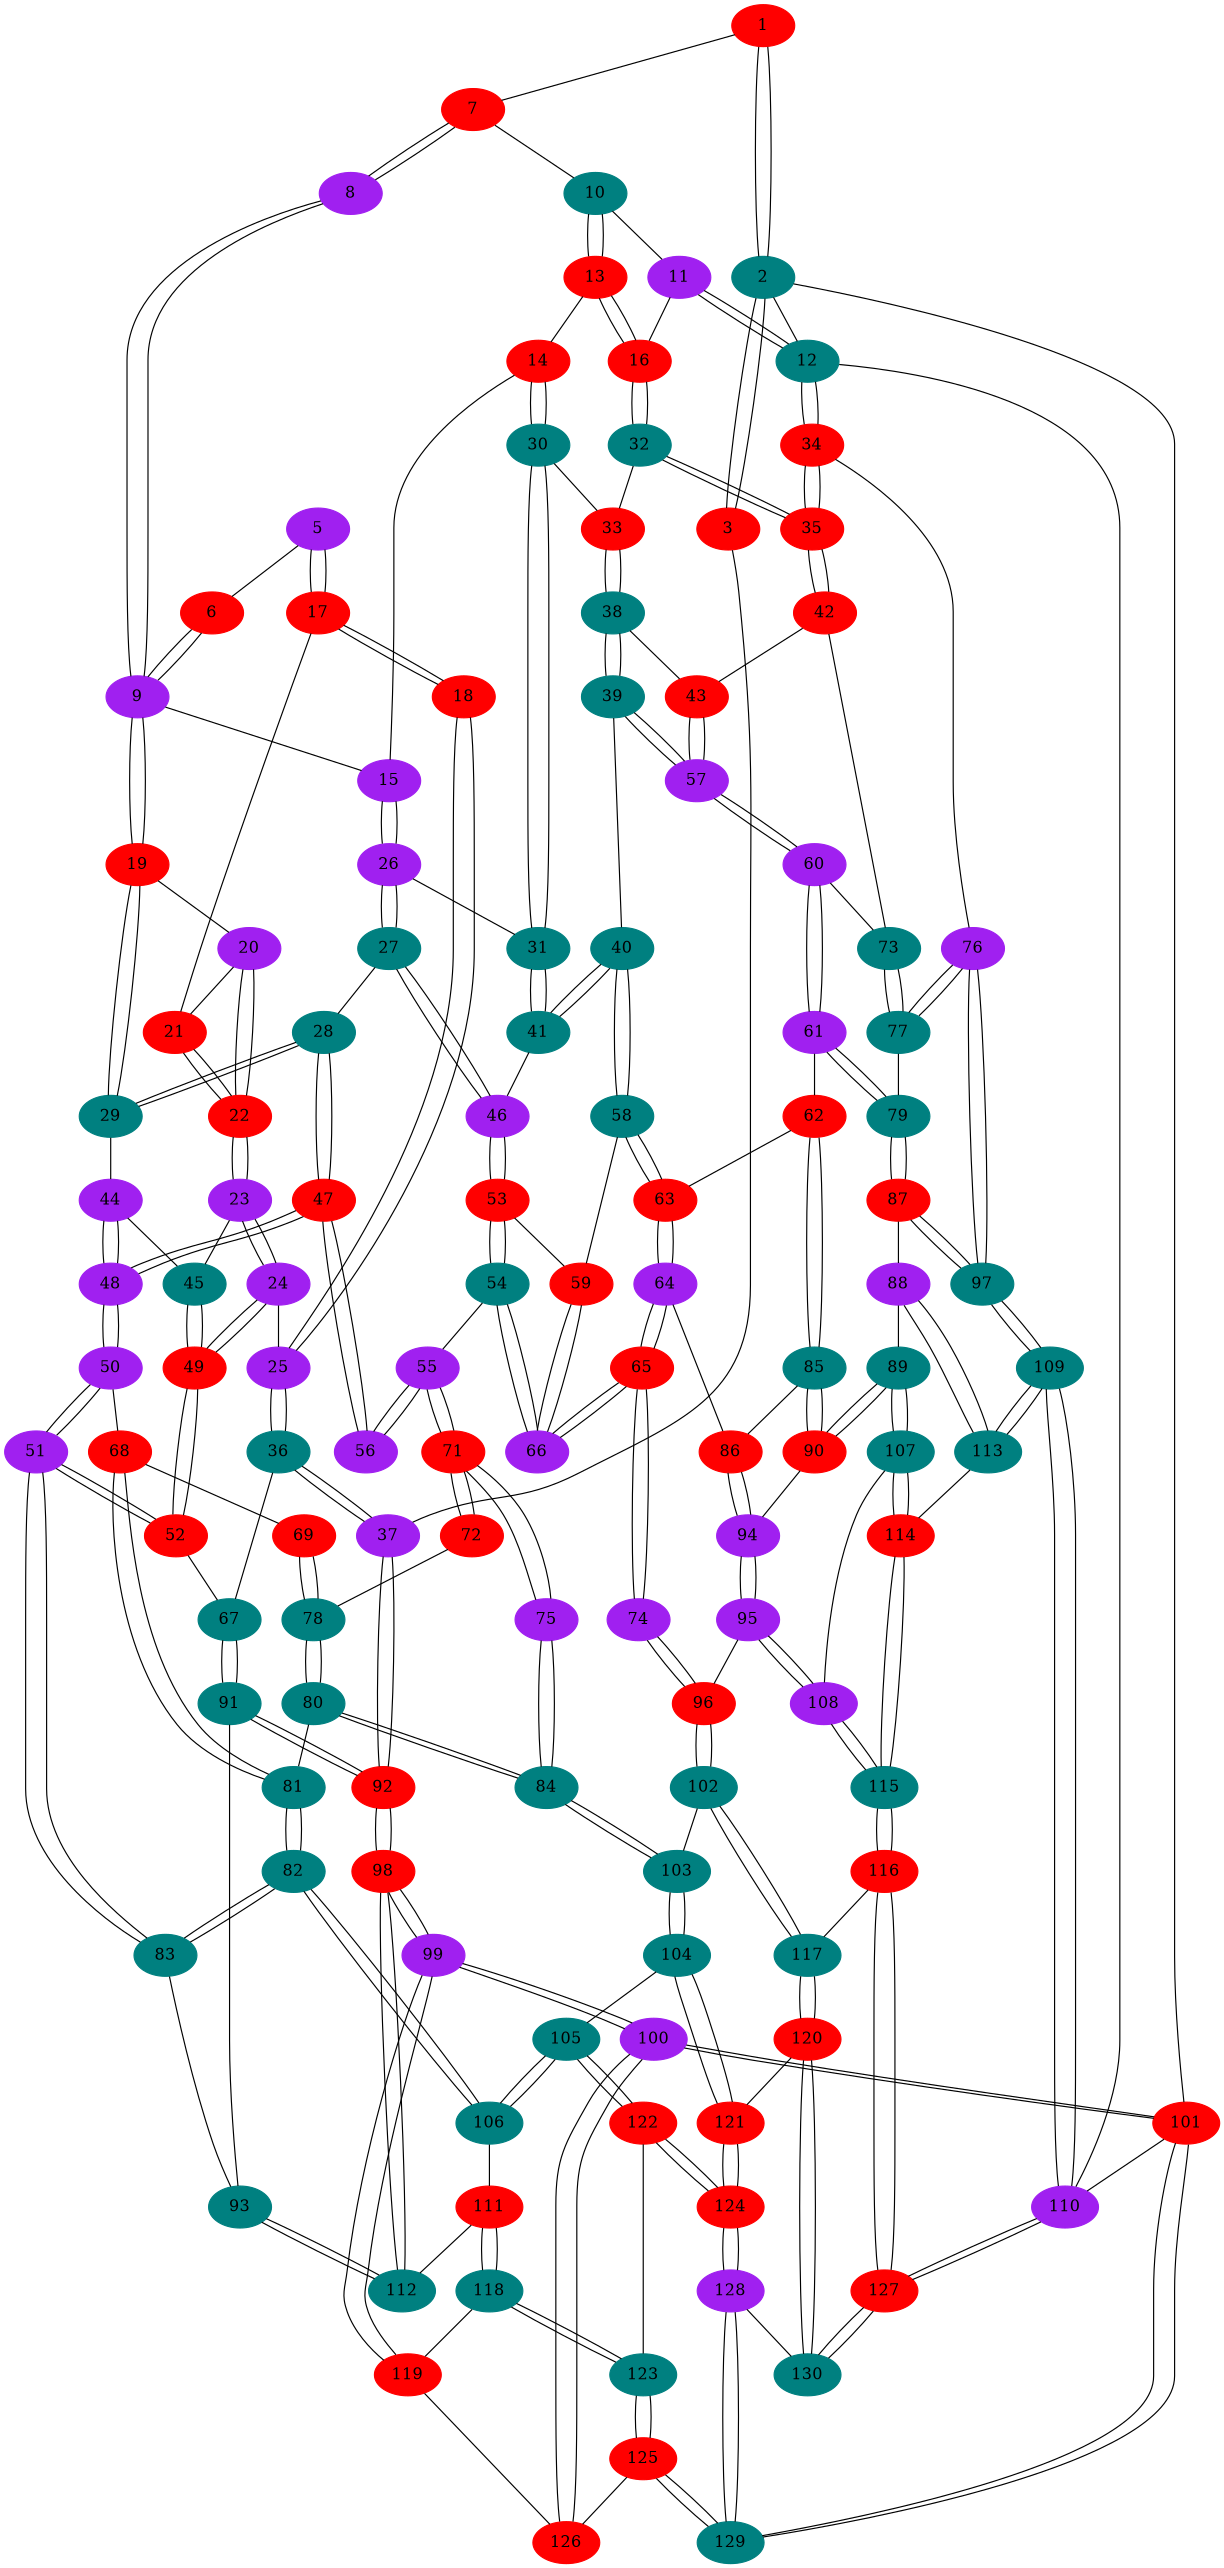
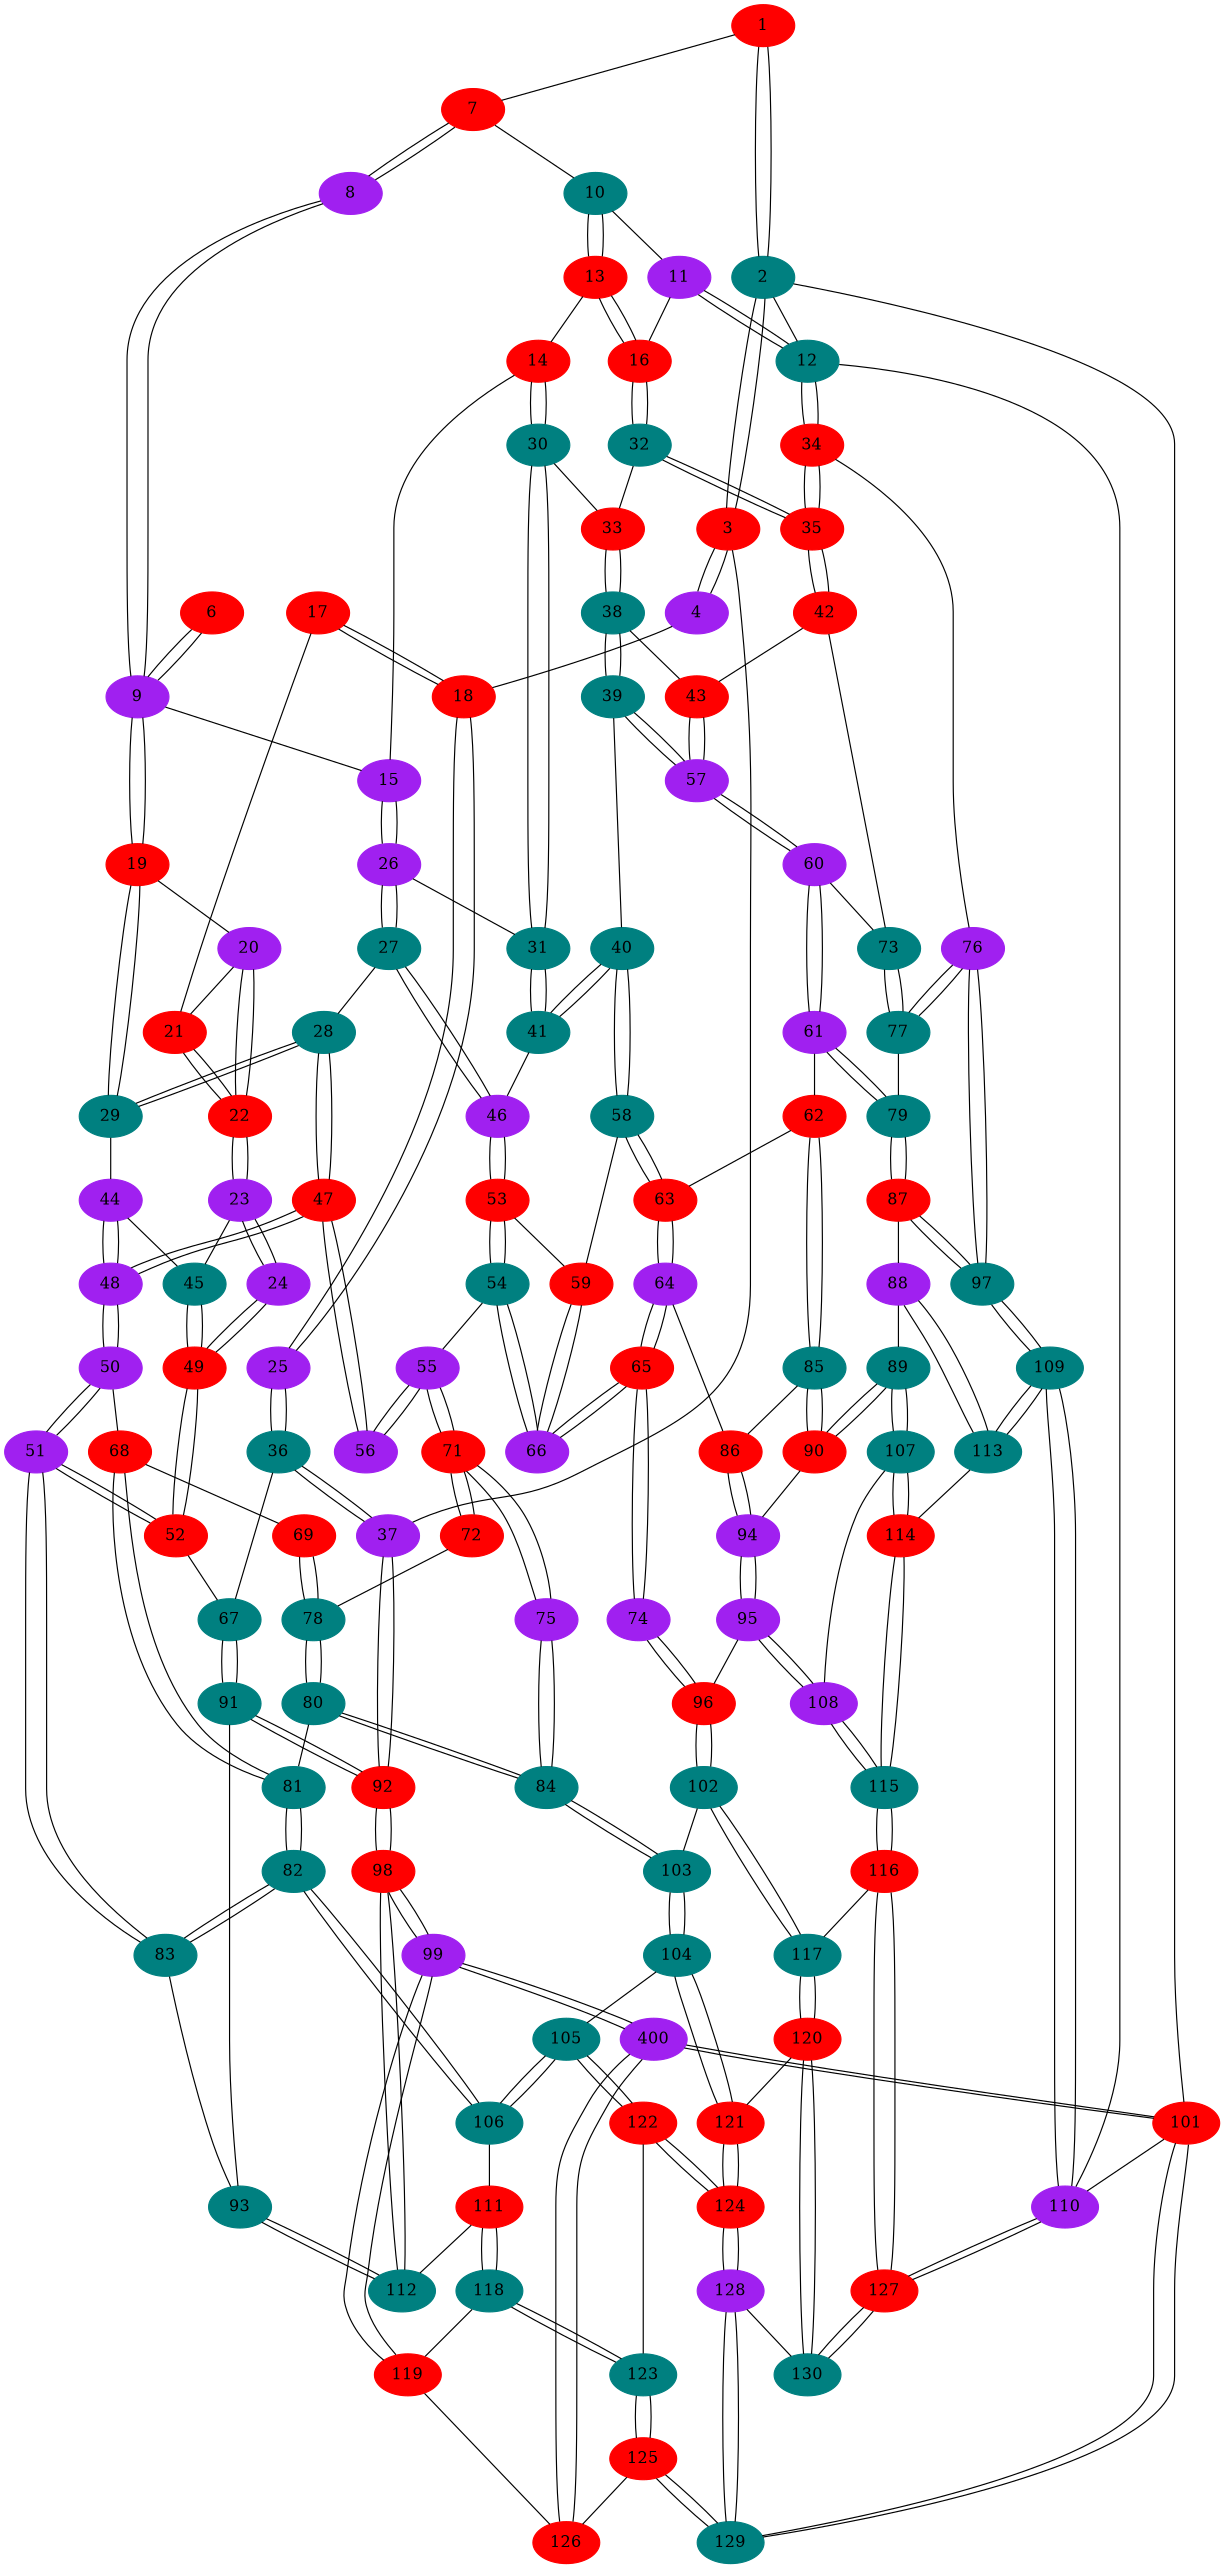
  graph {
    node [color=teal style=filled]
    2
    1 [color=red]
    7 [color=red]
    3 [color=red]
    12
    101 [color=red]
    8 [color=purple]
    10
+   4 [color=purple]
    37 [color=purple]
    34 [color=red]
    110 [color=purple]
    129
    18 [color=red]
    92 [color=red]
-   5 [color=purple]
    6 [color=red]
    17 [color=red]
    25 [color=purple]
    9 [color=purple]
    21 [color=red]
    15 [color=purple]
    19 [color=red]
    11 [color=purple]
    13 [color=red]
    26 [color=purple]
    20 [color=purple]
    29
    16 [color=red]
    14 [color=red]
    32
    35 [color=red]
    76 [color=purple]
    127 [color=red]
    30
    31
    33 [color=red]
    27
    22 [color=red]
    36
    44 [color=purple]
    23 [color=purple]
    24 [color=purple]
    45
    49 [color=red]
    52 [color=red]
    67
    28
    46 [color=purple]
    41
    47 [color=red]
    53 [color=red]
    48 [color=purple]
    56 [color=purple]
    38
    42 [color=red]
    39
    43 [color=red]
    77
    97
    73
    91
    98 [color=red]
    40
    57 [color=purple]
    58
    60 [color=purple]
    59 [color=red]
    63 [color=red]
    50 [color=purple]
    54
    51 [color=purple]
    68 [color=red]
    83
    69 [color=red]
    81
    93
    55 [color=purple]
    66 [color=purple]
    71 [color=red]
    72 [color=red]
    75 [color=purple]
    61 [color=purple]
    64 [color=purple]
    62 [color=red]
    79
    85
    87 [color=red]
    86 [color=red]
    90 [color=red]
    65 [color=red]
    74 [color=purple]
    94 [color=purple]
    96 [color=red]
    78
    82
    80
    84
    102
    103
    109
    88 [color=purple]
    106
    111 [color=red]
    112
    104
    95 [color=purple]
    89
    113
    107
    114 [color=red]
    108 [color=purple]
    99 [color=purple]
    115
    117
-   100 [color=purple]
+   100 [color=purple label=400]
    119 [color=red]
    126 [color=red]
    120 [color=red]
    105
    121 [color=red]
    122 [color=red]
    124 [color=red]
    123
    118
    116 [color=red]
    130
    125 [color=red]
    128 [color=purple]
    2 -- 3
    2 -- 3
    2 -- 12
    2 -- 101
    1 -- 2
    1 -- 2
    1 -- 7
    7 -- 8
    7 -- 8
    7 -- 10
+   3 -- 4
+   3 -- 4
    3 -- 37
    12 -- 34
    12 -- 34
    12 -- 110
    101 -- 110
    101 -- 129
    101 -- 129
    8 -- 9
    8 -- 9
    10 -- 11
    10 -- 13
    10 -- 13
+   4 -- 18
    37 -- 92
    37 -- 92
    34 -- 35
    34 -- 35
    34 -- 76
    110 -- 127
    110 -- 127
    18 -- 25
    18 -- 25
    92 -- 98
    92 -- 98
-   5 -- 6
-   5 -- 17
-   5 -- 17
    6 -- 9
    6 -- 9
    17 -- 18
    17 -- 18
    17 -- 21
    25 -- 36
    25 -- 36
    9 -- 15
    9 -- 19
    9 -- 19
    21 -- 22
    21 -- 22
    15 -- 26
    15 -- 26
    19 -- 20
    19 -- 29
    19 -- 29
    11 -- 12
    11 -- 12
    11 -- 16
    13 -- 16
    13 -- 16
    13 -- 14
    26 -- 31
    26 -- 27
    26 -- 27
    20 -- 21
    20 -- 22
    20 -- 22
    29 -- 44
    16 -- 32
    16 -- 32
    14 -- 15
    14 -- 30
    14 -- 30
    32 -- 35
    32 -- 35
    32 -- 33
    35 -- 42
    35 -- 42
    76 -- 77
    76 -- 77
    76 -- 97
    76 -- 97
    127 -- 130
    127 -- 130
    30 -- 31
    30 -- 31
    30 -- 33
    31 -- 41
    31 -- 41
    33 -- 38
    33 -- 38
    27 -- 28
    27 -- 46
    27 -- 46
    22 -- 23
    22 -- 23
    36 -- 37
    36 -- 37
    36 -- 67
    44 -- 45
    44 -- 48
    44 -- 48
    23 -- 24
    23 -- 24
    23 -- 45
-   24 -- 25
    24 -- 49
    24 -- 49
    45 -- 49
    45 -- 49
    49 -- 52
    49 -- 52
    52 -- 67
    67 -- 91
    67 -- 91
    28 -- 29
    28 -- 29
    28 -- 47
    28 -- 47
    46 -- 53
    46 -- 53
    41 -- 46
    47 -- 48
    47 -- 48
    47 -- 56
    47 -- 56
    53 -- 59
    53 -- 54
    53 -- 54
    48 -- 50
    48 -- 50
    38 -- 39
    38 -- 39
    38 -- 43
    42 -- 43
    42 -- 73
    39 -- 40
    39 -- 57
    39 -- 57
    43 -- 57
    43 -- 57
    77 -- 79
    97 -- 109
    97 -- 109
    73 -- 77
    73 -- 77
    91 -- 92
    91 -- 92
    91 -- 93
    98 -- 112
    98 -- 112
    98 -- 99
    98 -- 99
    40 -- 41
    40 -- 41
    40 -- 58
    40 -- 58
    57 -- 60
    57 -- 60
    58 -- 59
    58 -- 63
    58 -- 63
    60 -- 73
    60 -- 61
    60 -- 61
    59 -- 66
    59 -- 66
    63 -- 64
    63 -- 64
    50 -- 51
    50 -- 51
    50 -- 68
    54 -- 55
    54 -- 66
    54 -- 66
    51 -- 52
    51 -- 52
    51 -- 83
    51 -- 83
    68 -- 69
    68 -- 81
    68 -- 81
    83 -- 93
    69 -- 78
    69 -- 78
    81 -- 82
    81 -- 82
    93 -- 112
    93 -- 112
    55 -- 56
    55 -- 56
    55 -- 71
    55 -- 71
    71 -- 72
    71 -- 72
    71 -- 75
    71 -- 75
    72 -- 78
    75 -- 84
    75 -- 84
    61 -- 62
    61 -- 79
    61 -- 79
    64 -- 86
    64 -- 65
    64 -- 65
    62 -- 63
    62 -- 85
    62 -- 85
    79 -- 87
    79 -- 87
    85 -- 86
    85 -- 90
    85 -- 90
    87 -- 97
    87 -- 97
    87 -- 88
    86 -- 94
    86 -- 94
    90 -- 94
    65 -- 66
    65 -- 66
    65 -- 74
    65 -- 74
    74 -- 96
    74 -- 96
    94 -- 95
    94 -- 95
    96 -- 102
    96 -- 102
    78 -- 80
    78 -- 80
    82 -- 83
    82 -- 83
    82 -- 106
    82 -- 106
    80 -- 81
    80 -- 84
    80 -- 84
    84 -- 103
    84 -- 103
    102 -- 103
    102 -- 117
    102 -- 117
    103 -- 104
    103 -- 104
    109 -- 110
    109 -- 110
    109 -- 113
    109 -- 113
    88 -- 89
    88 -- 113
    88 -- 113
    106 -- 111
    111 -- 112
    111 -- 118
    111 -- 118
    104 -- 105
    104 -- 121
    104 -- 121
    95 -- 96
    95 -- 108
    95 -- 108
    89 -- 90
    89 -- 90
    89 -- 107
    89 -- 107
    113 -- 114
    107 -- 114
    107 -- 114
    107 -- 108
    114 -- 115
    114 -- 115
    108 -- 115
    108 -- 115
    99 -- 100
    99 -- 100
    99 -- 119
    99 -- 119
    115 -- 116
    115 -- 116
    117 -- 120
    117 -- 120
    100 -- 101
    100 -- 101
    100 -- 126
    100 -- 126
    119 -- 126
    120 -- 121
    120 -- 130
    120 -- 130
    105 -- 106
    105 -- 106
    105 -- 122
    105 -- 122
    121 -- 124
    121 -- 124
    122 -- 124
    122 -- 124
    122 -- 123
    124 -- 128
    124 -- 128
    123 -- 125
    123 -- 125
    118 -- 119
    118 -- 123
    118 -- 123
    116 -- 127
    116 -- 127
    116 -- 117
    125 -- 129
    125 -- 129
    125 -- 126
    128 -- 129
    128 -- 129
    128 -- 130
  }
